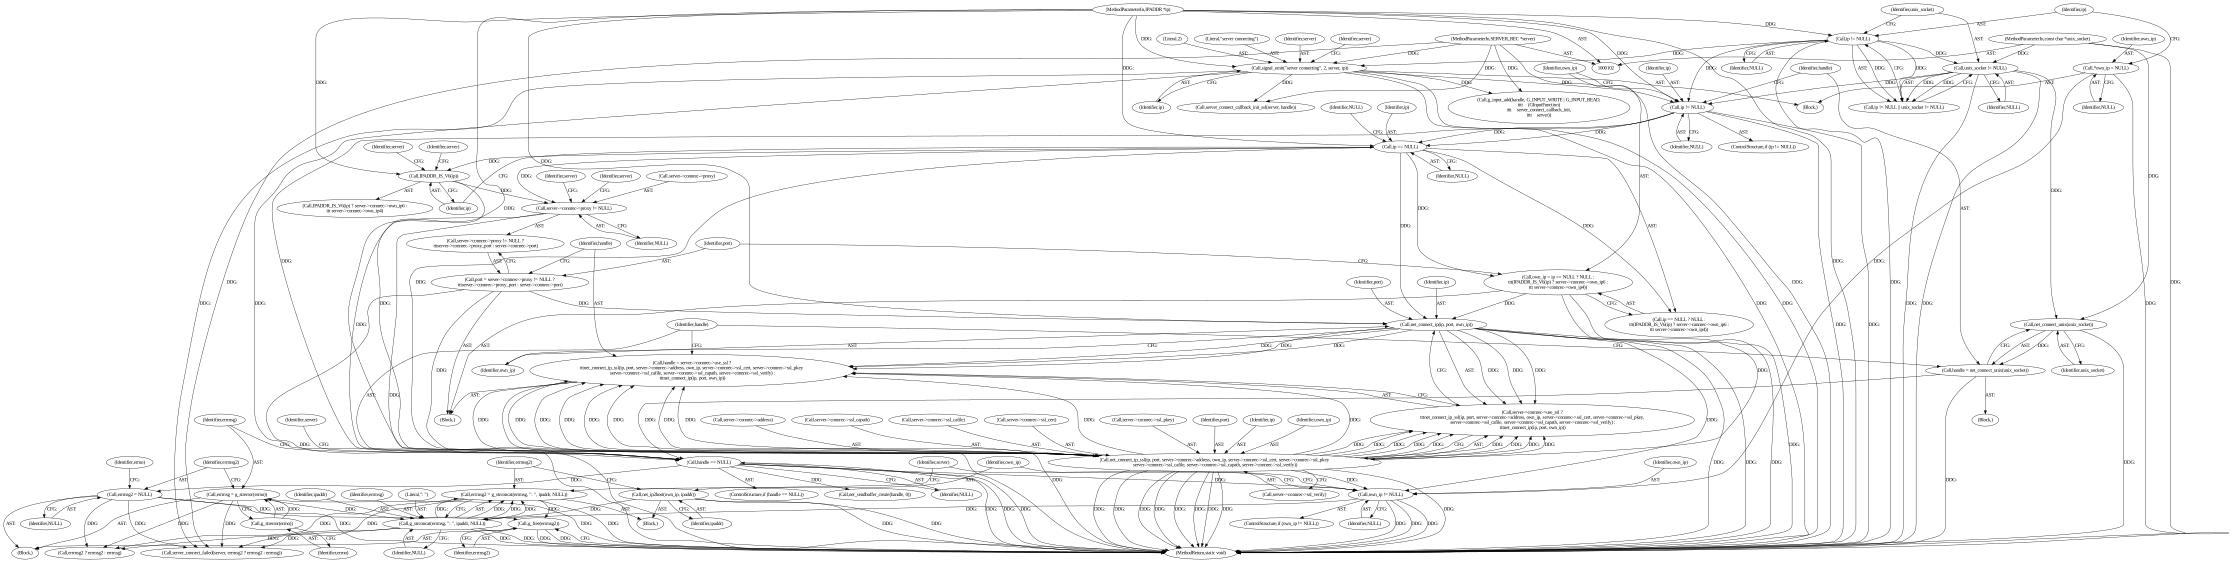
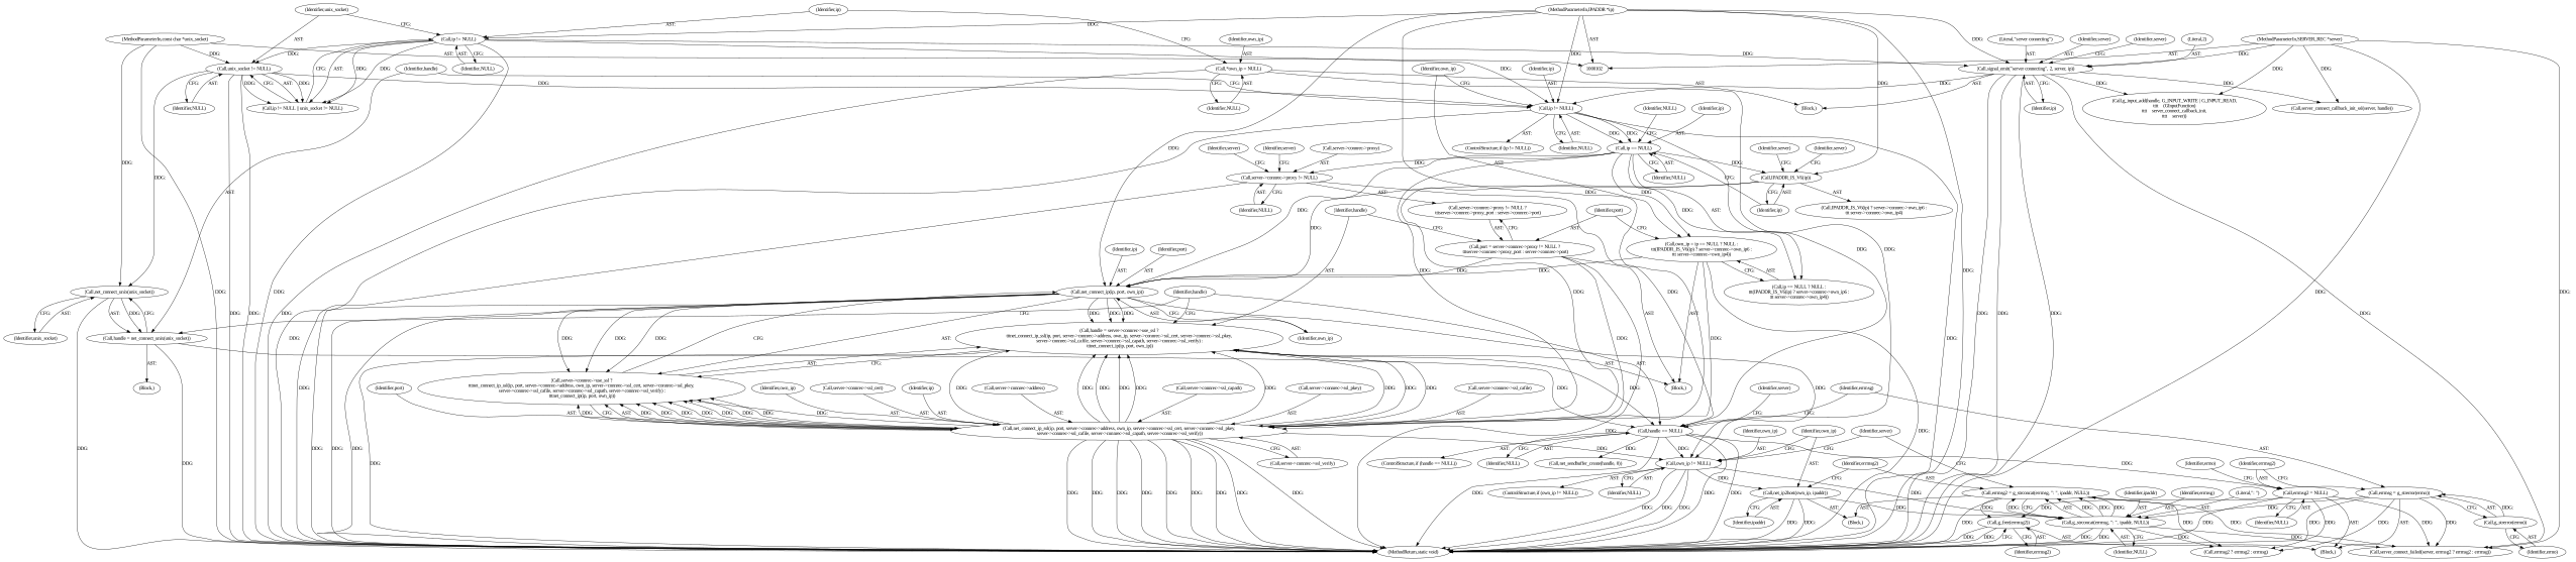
  digraph {
    fontname="Liberation Serif"
    node [fontname="Liberation Serif"]
    edge [fontname="Liberation Serif"]
    n1 [label="(Call,g_free(errmsg2))"]
    n2 [label="(MethodReturn,static void)"]
    n3 [label="(Block,)"]
    n4 [label="(Identifier,errmsg2)"]
    n5 [label="(Call,errmsg2 = g_strconcat(errmsg, \": \", ipaddr, NULL))"]
    n6 [label="(Call,g_strconcat(errmsg, \": \", ipaddr, NULL))"]
    n7 [label="(Call,server_connect_failed(server, errmsg2 ? errmsg2 : errmsg))"]
    n8 [label="(Call,errmsg2 ? errmsg2 : errmsg)"]
    n9 [label="(Block,)"]
    n10 [label="(Identifier,NULL)"]
    n11 [label="(Call,errmsg = g_strerror(errno))"]
    n12 [label="(Call,g_strerror(errno))"]
    n13 [label="(Identifier,errno)"]
    n14 [label="(Call,net_ip2host(own_ip, ipaddr))"]
    n15 [label="(Identifier,ipaddr)"]
    n16 [label="(Call,own_ip != NULL)"]
    n17 [label="(ControlStructure,if (own_ip != NULL))"]
    n18 [label="(Identifier,NULL)"]
    n19 [label="(Call,net_connect_ip(ip, port, own_ip))"]
    n20 [label="(Call,handle = server->connrec->use_ssl ?\n\t\t\tnet_connect_ip_ssl(ip, port, server->connrec->address, own_ip, server->connrec->ssl_cert, server->connrec->ssl_pkey,\n server->connrec->ssl_cafile, server->connrec->ssl_capath, server->connrec->ssl_verify) :\n \t\t\tnet_connect_ip(ip, port, own_ip))"]
    n21 [label="(Identifier,own_ip)"]
    n22 [label="(Call,server->connrec->use_ssl ?\n\t\t\tnet_connect_ip_ssl(ip, port, server->connrec->address, own_ip, server->connrec->ssl_cert, server->connrec->ssl_pkey,\n server->connrec->ssl_cafile, server->connrec->ssl_capath, server->connrec->ssl_verify) :\n \t\t\tnet_connect_ip(ip, port, own_ip))"]
    n23 [label="(Call,handle == NULL)"]
    n24 [label="(Block,)"]
    n25 [label="(Call,net_connect_ip_ssl(ip, port, server->connrec->address, own_ip, server->connrec->ssl_cert, server->connrec->ssl_pkey,\n server->connrec->ssl_cafile, server->connrec->ssl_capath, server->connrec->ssl_verify))"]
    n26 [label="(Call,ip == NULL)"]
    n27 [label="(Call,IPADDR_IS_V6(ip))"]
    n28 [label="(Call,own_ip = ip == NULL ? NULL :\n\t\t\t(IPADDR_IS_V6(ip) ? server->connrec->own_ip6 :\n\t\t\t server->connrec->own_ip4))"]
    n29 [label="(Call,server->connrec->proxy != NULL)"]
    n30 [label="(Call,ip == NULL ? NULL :\n\t\t\t(IPADDR_IS_V6(ip) ? server->connrec->own_ip6 :\n\t\t\t server->connrec->own_ip4))"]
    n31 [label="(Identifier,NULL)"]
    n32 [label="(Call,IPADDR_IS_V6(ip) ? server->connrec->own_ip6 :\n\t\t\t server->connrec->own_ip4)"]
    n33 [label="(Identifier,ip)"]
    n34 [label="(Call,server->connrec->ssl_verify)"]
    n35 [label="(Call,server->connrec->proxy != NULL ?\n \t\t\tserver->connrec->proxy_port : server->connrec->port)"]
    n36 [label="(Identifier,NULL)"]
    n37 [label="(Call,ip != NULL)"]
    n38 [label="(ControlStructure,if (ip != NULL))"]
    n39 [label="(Identifier,NULL)"]
    n40 [label="(Call,errmsg2 = NULL)"]
    n41 [label="(Identifier,NULL)"]
    n42 [label="(ControlStructure,if (handle == NULL))"]
    n43 [label="(Call,net_sendbuffer_create(handle, 0))"]
    n44 [label="(Call,signal_emit(\"server connecting\", 2, server, ip))"]
    n45 [label="(Call,server_connect_callback_init_ssl(server, handle))"]
    n46 [label="(Block,)"]
    n47 [label="(Call,g_input_add(handle, G_INPUT_WRITE | G_INPUT_READ,\n\t\t\t\t    (GInputFunction)\n\t\t\t\t    server_connect_callback_init,\n\t\t\t\t    server))"]
    n48 [label="(Identifier,ip)"]
    n49 [label="(MethodParameterIn,SERVER_REC *server)"]
    1000102
    n51 [label="(Call,ip != NULL)"]
    n52 [label="(Call,unix_socket != NULL)"]
    n53 [label="(Call,ip != NULL || unix_socket != NULL)"]
    n54 [label="(Identifier,NULL)"]
    n55 [label="(Call,net_connect_unix(unix_socket))"]
    n56 [label="(Identifier,NULL)"]
    n57 [label="(MethodParameterIn,IPADDR *ip)"]
    n58 [label="(Call,handle = net_connect_unix(unix_socket))"]
    n59 [label="(Identifier,unix_socket)"]
    n60 [label="(MethodParameterIn,const char *unix_socket)"]
    n61 [label="(Call,port = server->connrec->proxy != NULL ?\n \t\t\tserver->connrec->proxy_port : server->connrec->port)"]
    n62 [label="(Call,*own_ip = NULL)"]
    n63 [label="(Identifier,NULL)"]
    n64 [label="(Identifier,NULL)"]
    n65 [label="(Block,)"]
    n66 [label="(Identifier,NULL)"]
    n67 [label="(Identifier,own_ip)"]
    n68 [label="(Call,server->connrec->address)"]
    n69 [label="(Call,server->connrec->ssl_capath)"]
    n70 [label="(Identifier,unix_socket)"]
    n71 [label="(Identifier,ip)"]
    n72 [label="(Identifier,ipaddr)"]
    n73 [label="(Identifier,port)"]
    n74 [label="(Identifier,handle)"]
    n75 [label="(Call,server->connrec->ssl_cafile)"]
    n76 [label="(Identifier,errmsg)"]
    n77 [label="(Identifier,own_ip)"]
    n78 [label="(Call,server->connrec->ssl_cert)"]
    n79 [label="(Literal,\"server connecting\")"]
    n80 [label="(Call,server->connrec->ssl_pkey)"]
    n81 [label="(Identifier,errmsg2)"]
    n82 [label="(Identifier,server)"]
    n83 [label="(Identifier,server)"]
    n84 [label="(Identifier,errno)"]
    n85 [label="(Identifier,port)"]
    n86 [label="(Identifier,own_ip)"]
    n87 [label="(Identifier,ip)"]
    n88 [label="(Identifier,ip)"]
    n89 [label="(Identifier,server)"]
    n90 [label="(Identifier,handle)"]
    n91 [label="(Identifier,own_ip)"]
    n92 [label="(Identifier,server)"]
    n93 [label="(Identifier,handle)"]
    n94 [label="(Identifier,server)"]
    n95 [label="(Literal,2)"]
    n96 [label="(Literal,\": \")"]
    n97 [label="(Identifier,server)"]
    n98 [label="(Identifier,ip)"]
    n99 [label="(Identifier,server)"]
    n100 [label="(Identifier,ip)"]
    n101 [label="(Identifier,own_ip)"]
    n102 [label="(Identifier,errmsg2)"]
    n103 [label="(Identifier,server)"]
    n104 [label="(Call,server->connrec->proxy)"]
    n105 [label="(Identifier,port)"]
    n106 [label="(Identifier,errmsg)"]
    n1 -> n2 [label="DDG: "]
    n1 -> n2 [label="DDG: "]
    n1 -> n3 [label="AST: "]
    n1 -> n4 [label="CFG: "]
    n2 -> n1 [label="CFG: "]
    n4 -> n1 [label="AST: "]
    n5 -> n1 [label="DDG: "]
    n5 -> n2 [label="DDG: "]
    n5 -> n6 [label="CFG: "]
    n5 -> n7 [label="DDG: "]
    n5 -> n8 [label="DDG: "]
    n5 -> n9 [label="AST: "]
    n6 -> n2 [label="DDG: "]
    n6 -> n2 [label="DDG: "]
    n6 -> n5 [label="AST: "]
    n6 -> n5 [label="DDG: "]
    n6 -> n5 [label="DDG: "]
    n6 -> n5 [label="DDG: "]
    n6 -> n5 [label="DDG: "]
    n6 -> n7 [label="DDG: "]
    n6 -> n8 [label="DDG: "]
    n6 -> n10 [label="CFG: "]
    n10 -> n6 [label="AST: "]
    n11 -> n2 [label="DDG: "]
    n11 -> n3 [label="AST: "]
    n11 -> n6 [label="DDG: "]
    n11 -> n7 [label="DDG: "]
    n11 -> n8 [label="DDG: "]
    n11 -> n12 [label="CFG: "]
    n12 -> n11 [label="AST: "]
    n12 -> n11 [label="DDG: "]
    n12 -> n13 [label="CFG: "]
    n13 -> n12 [label="AST: "]
    n14 -> n2 [label="DDG: "]
    n14 -> n2 [label="DDG: "]
    n14 -> n6 [label="DDG: "]
    n14 -> n9 [label="AST: "]
    n14 -> n15 [label="CFG: "]
    n15 -> n14 [label="AST: "]
    n16 -> n2 [label="DDG: "]
    n16 -> n2 [label="DDG: "]
    n16 -> n2 [label="DDG: "]
    n16 -> n6 [label="DDG: "]
+   n16 -> n14 [label="DDG: "]
    n16 -> n17 [label="AST: "]
    n16 -> n18 [label="CFG: "]
    n18 -> n16 [label="AST: "]
    n19 -> n2 [label="DDG: "]
    n19 -> n2 [label="DDG: "]
    n19 -> n2 [label="DDG: "]
    n19 -> n16 [label="DDG: "]
    n19 -> n20 [label="DDG: "]
    n19 -> n20 [label="DDG: "]
    n19 -> n20 [label="DDG: "]
    n19 -> n21 [label="CFG: "]
    n19 -> n22 [label="AST: "]
    n19 -> n22 [label="DDG: "]
    n19 -> n22 [label="DDG: "]
    n19 -> n22 [label="DDG: "]
    n20 -> n2 [label="DDG: "]
    n20 -> n22 [label="CFG: "]
    n20 -> n23 [label="DDG: "]
    n20 -> n24 [label="AST: "]
    n21 -> n19 [label="AST: "]
    n22 -> n19 [label="CFG: "]
    n22 -> n20 [label="AST: "]
    n22 -> n25 [label="CFG: "]
    n23 -> n2 [label="DDG: "]
    n23 -> n2 [label="DDG: "]
    n23 -> n2 [label="DDG: "]
    n23 -> n16 [label="DDG: "]
    n23 -> n40 [label="DDG: "]
    n23 -> n41 [label="CFG: "]
    n23 -> n42 [label="AST: "]
    n23 -> n43 [label="DDG: "]
    n25 -> n2 [label="DDG: "]
    n25 -> n2 [label="DDG: "]
    n25 -> n2 [label="DDG: "]
    n25 -> n2 [label="DDG: "]
    n25 -> n2 [label="DDG: "]
    n25 -> n2 [label="DDG: "]
    n25 -> n2 [label="DDG: "]
    n25 -> n2 [label="DDG: "]
    n25 -> n2 [label="DDG: "]
    n25 -> n16 [label="DDG: "]
    n25 -> n20 [label="DDG: "]
    n25 -> n20 [label="DDG: "]
    n25 -> n20 [label="DDG: "]
    n25 -> n20 [label="DDG: "]
    n25 -> n20 [label="DDG: "]
    n25 -> n20 [label="DDG: "]
    n25 -> n20 [label="DDG: "]
    n25 -> n20 [label="DDG: "]
    n25 -> n20 [label="DDG: "]
    n25 -> n22 [label="AST: "]
    n25 -> n22 [label="DDG: "]
    n25 -> n22 [label="DDG: "]
    n25 -> n22 [label="DDG: "]
    n25 -> n22 [label="DDG: "]
    n25 -> n22 [label="DDG: "]
    n25 -> n22 [label="DDG: "]
    n25 -> n22 [label="DDG: "]
    n25 -> n22 [label="DDG: "]
    n25 -> n22 [label="DDG: "]
    n25 -> n34 [label="CFG: "]
    n26 -> n19 [label="DDG: "]
    n26 -> n25 [label="DDG: "]
    n26 -> n27 [label="DDG: "]
    n26 -> n28 [label="DDG: "]
    n26 -> n29 [label="DDG: "]
    n26 -> n30 [label="AST: "]
    n26 -> n30 [label="DDG: "]
    n26 -> n31 [label="CFG: "]
-   n27 -> n29 [label="DDG: "]
+   n27 -> n19 [label="DDG: "]
    n27 -> n25 [label="DDG: "]
    n27 -> n32 [label="AST: "]
    n27 -> n33 [label="CFG: "]
    n28 -> n2 [label="DDG: "]
    n28 -> n19 [label="DDG: "]
    n28 -> n24 [label="AST: "]
    n28 -> n25 [label="DDG: "]
    n28 -> n30 [label="CFG: "]
    n29 -> n2 [label="DDG: "]
    n29 -> n23 [label="DDG: "]
    n29 -> n35 [label="AST: "]
    n29 -> n36 [label="CFG: "]
    n30 -> n28 [label="AST: "]
    n31 -> n26 [label="AST: "]
    n33 -> n26 [label="CFG: "]
    n33 -> n27 [label="AST: "]
    n34 -> n25 [label="AST: "]
    n35 -> n61 [label="AST: "]
    n36 -> n29 [label="AST: "]
    n37 -> n2 [label="DDG: "]
    n37 -> n2 [label="DDG: "]
    n37 -> n23 [label="DDG: "]
    n37 -> n26 [label="DDG: "]
    n37 -> n26 [label="DDG: "]
    n37 -> n38 [label="AST: "]
    n37 -> n39 [label="CFG: "]
    n39 -> n37 [label="AST: "]
    n40 -> n1 [label="DDG: "]
    n40 -> n2 [label="DDG: "]
    n40 -> n3 [label="AST: "]
    n40 -> n7 [label="DDG: "]
    n40 -> n8 [label="DDG: "]
    n40 -> n64 [label="CFG: "]
    n41 -> n23 [label="AST: "]
    n44 -> n2 [label="DDG: "]
    n44 -> n2 [label="DDG: "]
    n44 -> n2 [label="DDG: "]
    n44 -> n7 [label="DDG: "]
    n44 -> n37 [label="DDG: "]
    n44 -> n45 [label="DDG: "]
    n44 -> n46 [label="AST: "]
    n44 -> n47 [label="DDG: "]
    n44 -> n48 [label="CFG: "]
    n48 -> n44 [label="AST: "]
    n49 -> n2 [label="DDG: "]
    n49 -> n7 [label="DDG: "]
    n49 -> n44 [label="DDG: "]
    n49 -> n45 [label="DDG: "]
    n49 -> n47 [label="DDG: "]
    n49 -> 1000102 [label="AST: "]
    n51 -> n2 [label="DDG: "]
    n51 -> n37 [label="DDG: "]
    n51 -> n44 [label="DDG: "]
    n51 -> n52 [label="DDG: "]
    n51 -> n53 [label="AST: "]
    n51 -> n53 [label="DDG: "]
    n51 -> n53 [label="DDG: "]
    n51 -> n54 [label="CFG: "]
    n52 -> n2 [label="DDG: "]
    n52 -> n2 [label="DDG: "]
    n52 -> n37 [label="DDG: "]
    n52 -> n53 [label="AST: "]
    n52 -> n53 [label="DDG: "]
    n52 -> n53 [label="DDG: "]
    n52 -> n55 [label="DDG: "]
    n52 -> n56 [label="CFG: "]
    n53 -> n51 [label="CFG: "]
    n53 -> n52 [label="CFG: "]
    n54 -> n51 [label="AST: "]
    n55 -> n2 [label="DDG: "]
    n55 -> n58 [label="AST: "]
    n55 -> n58 [label="DDG: "]
    n55 -> n59 [label="CFG: "]
    n56 -> n52 [label="AST: "]
    n57 -> n2 [label="DDG: "]
    n57 -> n19 [label="DDG: "]
    n57 -> n25 [label="DDG: "]
-   n57 -> n26 [label="DDG: "]
    n57 -> n27 [label="DDG: "]
    n57 -> n37 [label="DDG: "]
    n57 -> n44 [label="DDG: "]
    n57 -> 1000102 [label="AST: "]
    n57 -> n51 [label="DDG: "]
    n58 -> n2 [label="DDG: "]
    n58 -> n23 [label="DDG: "]
    n58 -> n55 [label="CFG: "]
    n58 -> n65 [label="AST: "]
    n59 -> n55 [label="AST: "]
    n60 -> n2 [label="DDG: "]
    n60 -> 1000102 [label="AST: "]
    n60 -> n52 [label="DDG: "]
    n60 -> n55 [label="DDG: "]
    n61 -> n2 [label="DDG: "]
    n61 -> n19 [label="DDG: "]
    n61 -> n24 [label="AST: "]
    n61 -> n25 [label="DDG: "]
    n61 -> n35 [label="CFG: "]
    n62 -> n2 [label="DDG: "]
    n62 -> n16 [label="DDG: "]
    n62 -> n46 [label="AST: "]
    n62 -> n63 [label="CFG: "]
    n63 -> n62 [label="AST: "]
    n64 -> n40 [label="AST: "]
    n66 -> n26 [label="CFG: "]
    n67 -> n28 [label="AST: "]
    n67 -> n37 [label="CFG: "]
    n68 -> n25 [label="AST: "]
    n69 -> n25 [label="AST: "]
    n70 -> n51 [label="CFG: "]
    n70 -> n52 [label="AST: "]
    n71 -> n19 [label="AST: "]
    n72 -> n6 [label="AST: "]
    n73 -> n28 [label="CFG: "]
    n73 -> n61 [label="AST: "]
    n74 -> n20 [label="AST: "]
    n74 -> n61 [label="CFG: "]
    n75 -> n25 [label="AST: "]
    n76 -> n6 [label="AST: "]
    n77 -> n16 [label="AST: "]
    n78 -> n25 [label="AST: "]
    n79 -> n44 [label="AST: "]
    n80 -> n25 [label="AST: "]
    n81 -> n11 [label="CFG: "]
    n81 -> n40 [label="AST: "]
    n82 -> n27 [label="CFG: "]
    n83 -> n27 [label="CFG: "]
    n84 -> n40 [label="CFG: "]
    n85 -> n25 [label="AST: "]
    n86 -> n62 [label="AST: "]
    n87 -> n25 [label="AST: "]
    n88 -> n37 [label="AST: "]
    n89 -> n44 [label="AST: "]
    n90 -> n37 [label="CFG: "]
    n90 -> n58 [label="AST: "]
    n91 -> n14 [label="AST: "]
    n91 -> n16 [label="CFG: "]
    n92 -> n44 [label="CFG: "]
    n93 -> n20 [label="CFG: "]
    n93 -> n23 [label="AST: "]
    n93 -> n58 [label="CFG: "]
    n94 -> n29 [label="CFG: "]
    n95 -> n44 [label="AST: "]
    n96 -> n6 [label="AST: "]
    n97 -> n5 [label="CFG: "]
    n97 -> n16 [label="CFG: "]
    n98 -> n26 [label="AST: "]
    n99 -> n23 [label="CFG: "]
    n100 -> n51 [label="AST: "]
    n100 -> n62 [label="CFG: "]
    n101 -> n25 [label="AST: "]
    n102 -> n5 [label="AST: "]
    n102 -> n14 [label="CFG: "]
    n103 -> n29 [label="CFG: "]
    n104 -> n29 [label="AST: "]
    n105 -> n19 [label="AST: "]
    n106 -> n11 [label="AST: "]
    n106 -> n23 [label="CFG: "]
  }
